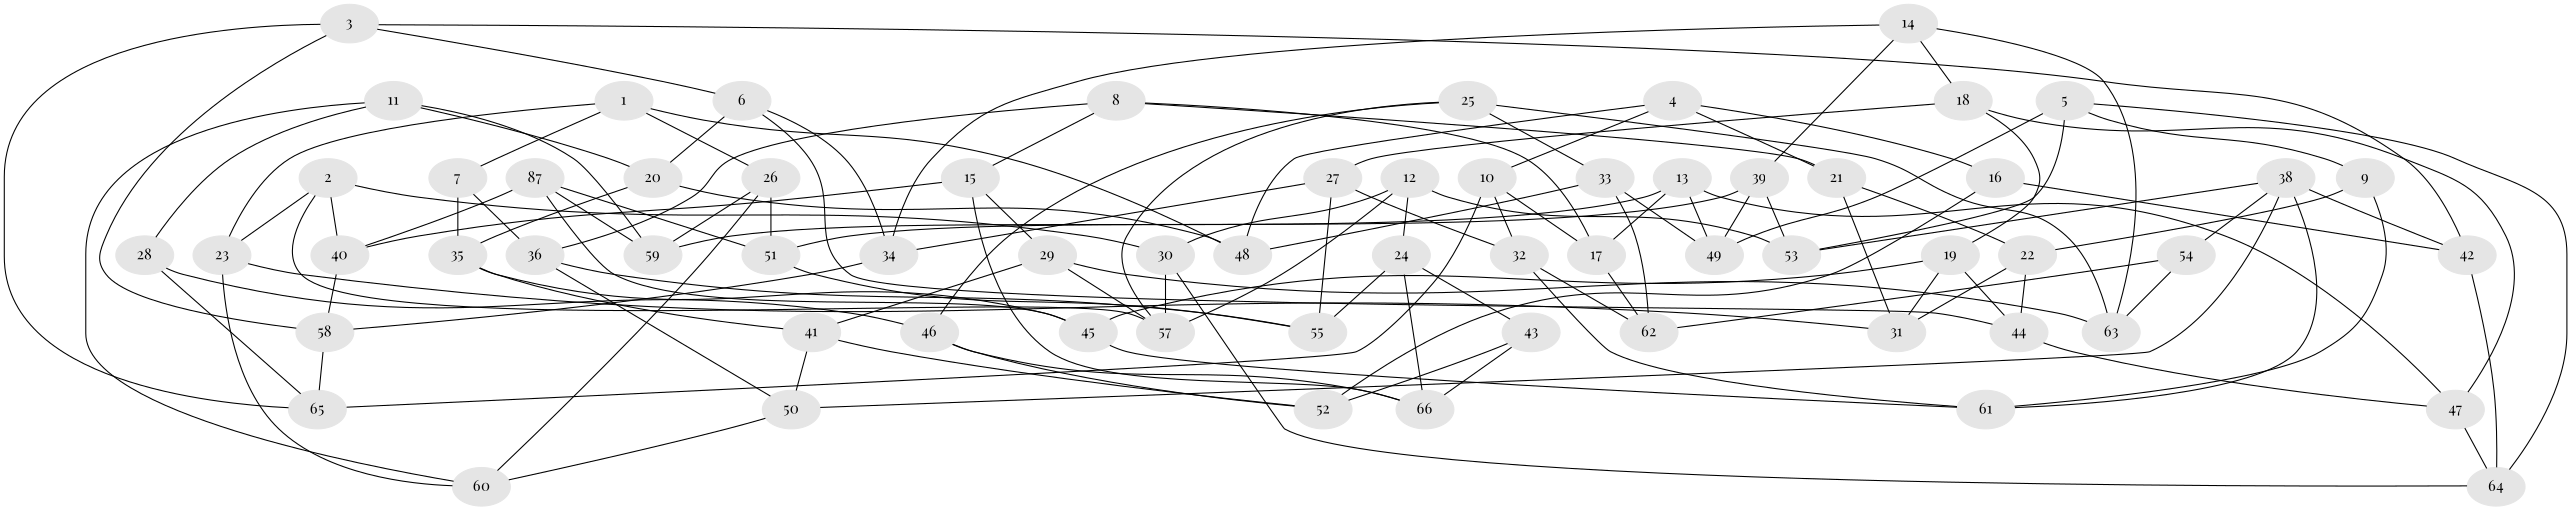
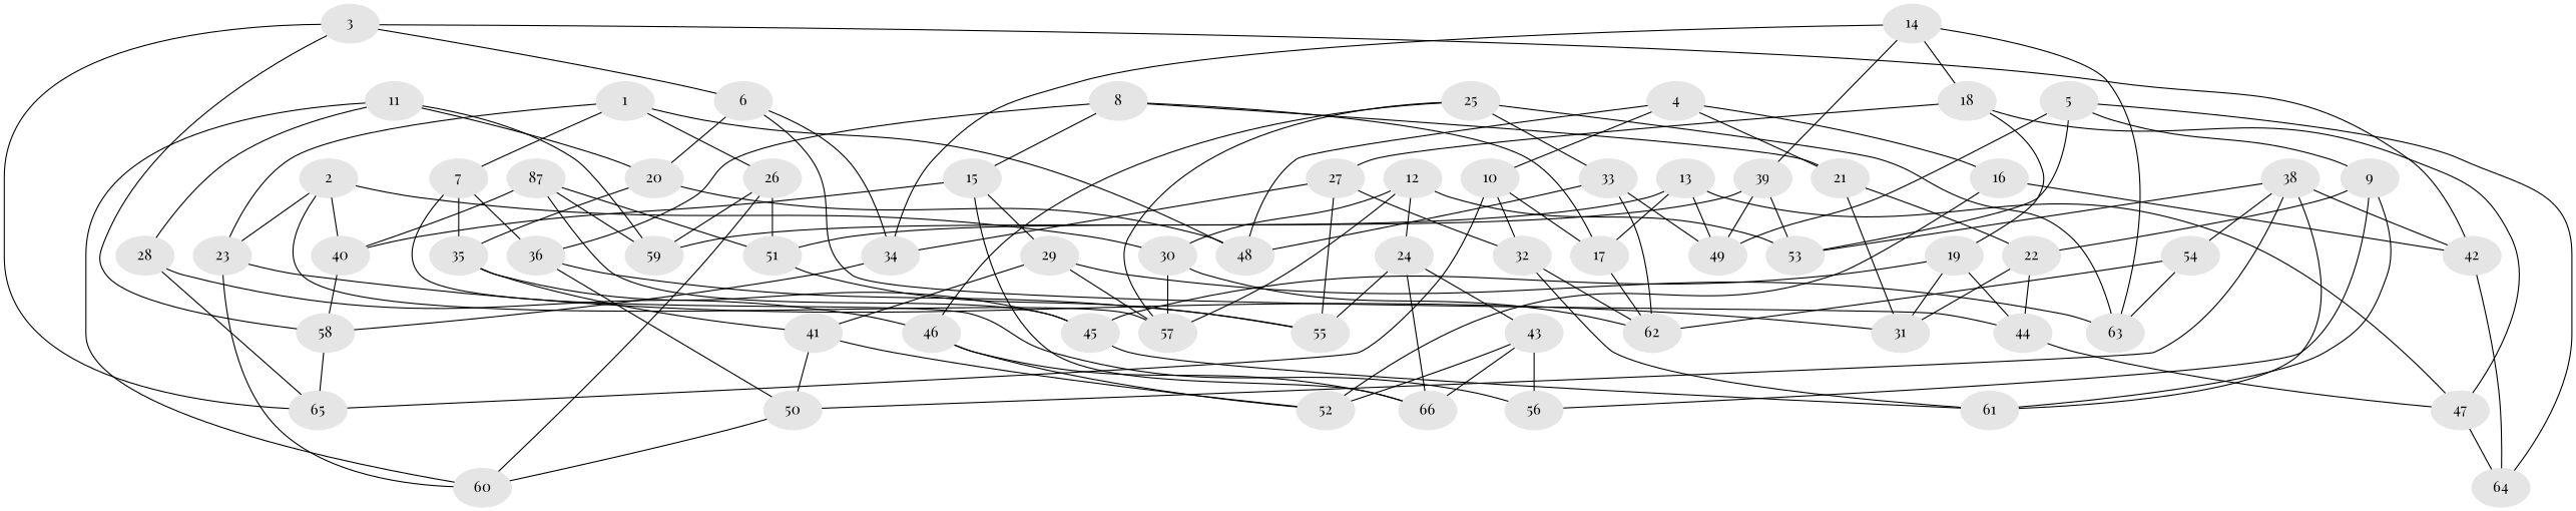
  graph {
    fontname="Playfair Display"
    node [color=gray90 fontname="Playfair Display" style=filled]
    edge [fontname="Playfair Display"]
    1
    7
    23
    26
    48
+   56
    35
    36
    60
    31
    59
    51
    2
    30
    40
    57
    64
    58
    3
    6
    42
    65
    20
    34
    44
    4
    10
    16
    21
    17
    32
    52
    22
    5
    9
    49
    53
    61
    47
    45
    41
    55
    50
    8
    15
    29
    66
    62
    11
    28
    46
    12
    24
    43
    13
    14
    18
    39
    63
    19
    27
    25
    33
    n64 [label=87]
    38
    54
    1 -- 7
    1 -- 23
    1 -- 26
    1 -- 48
+   7 -- 56
    7 -- 35
    7 -- 36
    23 -- 60
    23 -- 31
    26 -- 60
    26 -- 59
    26 -- 51
    35 -- 45
    35 -- 41
    36 -- 55
    36 -- 50
    51 -- 55
    2 -- 23
    2 -- 30
    2 -- 40
    2 -- 57
    30 -- 57
-   30 -- 64
+   30 -- 62
    40 -- 58
    58 -- 65
    3 -- 58
    3 -- 6
    3 -- 42
    3 -- 65
    6 -- 20
    6 -- 34
    6 -- 44
    42 -- 64
    20 -- 48
    20 -- 35
    34 -- 58
    44 -- 47
    4 -- 48
    4 -- 10
    4 -- 16
    4 -- 21
    10 -- 65
    10 -- 17
    10 -- 32
    16 -- 42
    16 -- 52
    21 -- 31
    21 -- 22
    17 -- 62
    32 -- 61
    32 -- 62
    22 -- 31
    22 -- 44
    5 -- 64
    5 -- 9
    5 -- 49
    5 -- 53
+   9 -- 56
    9 -- 22
    9 -- 61
    47 -- 64
    45 -- 61
    41 -- 52
    41 -- 50
    50 -- 60
    8 -- 36
    8 -- 21
    8 -- 17
    8 -- 15
    15 -- 40
    15 -- 29
    15 -- 66
    29 -- 57
    29 -- 41
    29 -- 63
    11 -- 60
    11 -- 59
    11 -- 20
    11 -- 28
    28 -- 65
    28 -- 46
    46 -- 52
    46 -- 66
    12 -- 30
    12 -- 57
    12 -- 53
    12 -- 24
    24 -- 55
    24 -- 66
    24 -- 43
+   43 -- 56
    43 -- 52
    43 -- 66
    13 -- 59
    13 -- 17
    13 -- 49
    13 -- 47
    14 -- 34
    14 -- 18
    14 -- 39
    14 -- 63
    18 -- 47
    18 -- 19
    18 -- 27
    39 -- 51
    39 -- 49
    39 -- 53
    19 -- 31
    19 -- 44
    19 -- 45
    27 -- 34
    27 -- 32
    27 -- 55
    25 -- 57
    25 -- 46
    25 -- 63
    25 -- 33
    33 -- 48
    33 -- 49
    33 -- 62
    n64 -- 59
    n64 -- 51
    n64 -- 40
    n64 -- 45
    38 -- 42
    38 -- 53
    38 -- 61
    38 -- 50
    38 -- 54
    54 -- 62
    54 -- 63
  }
